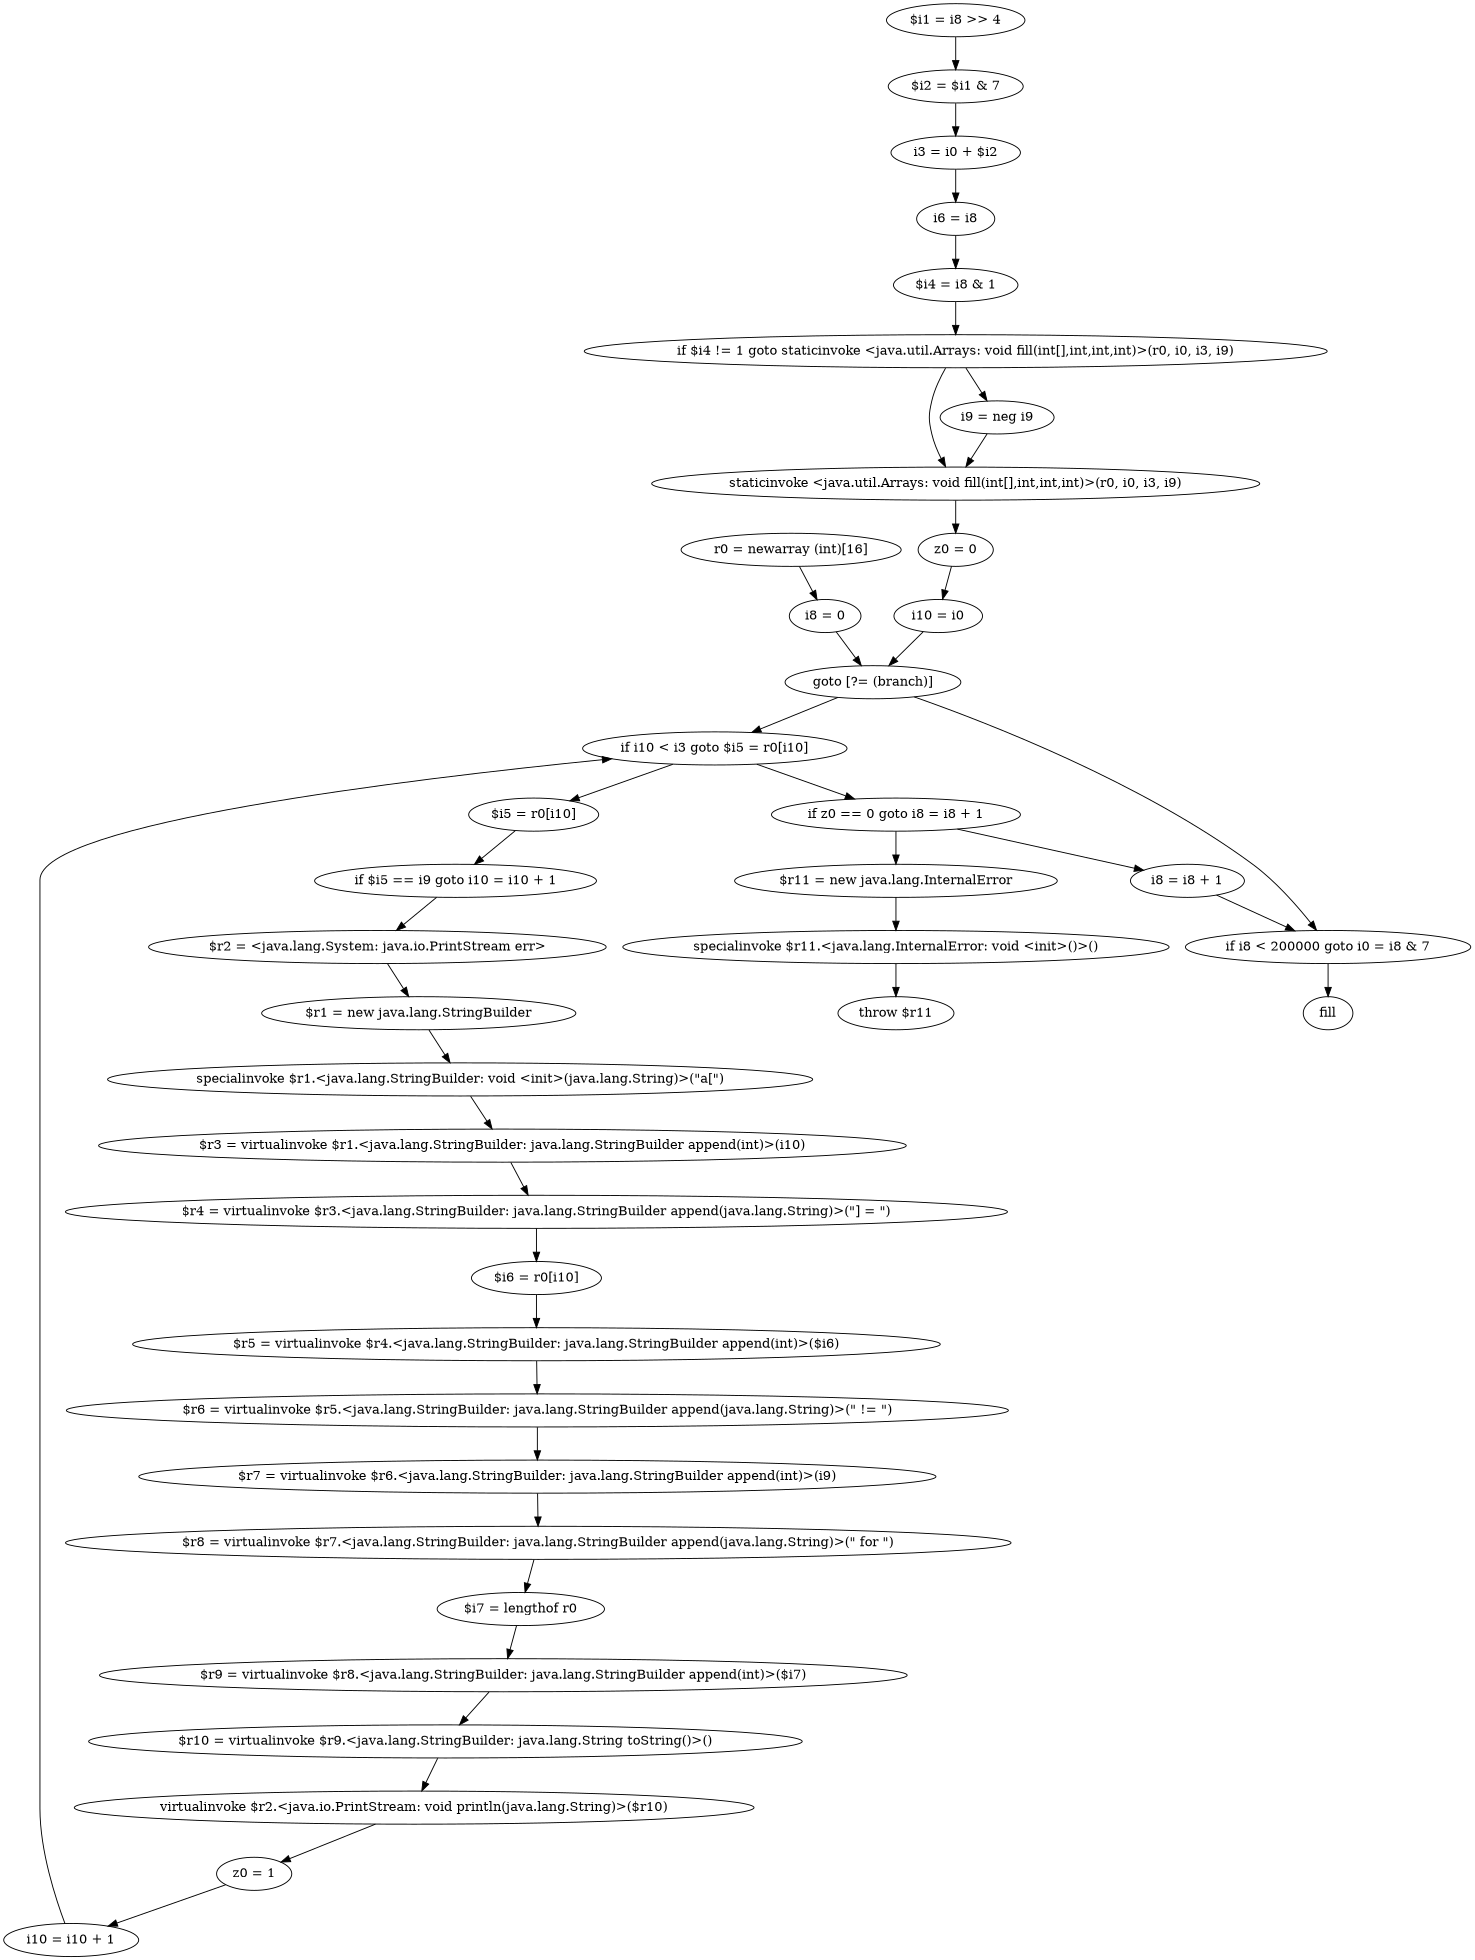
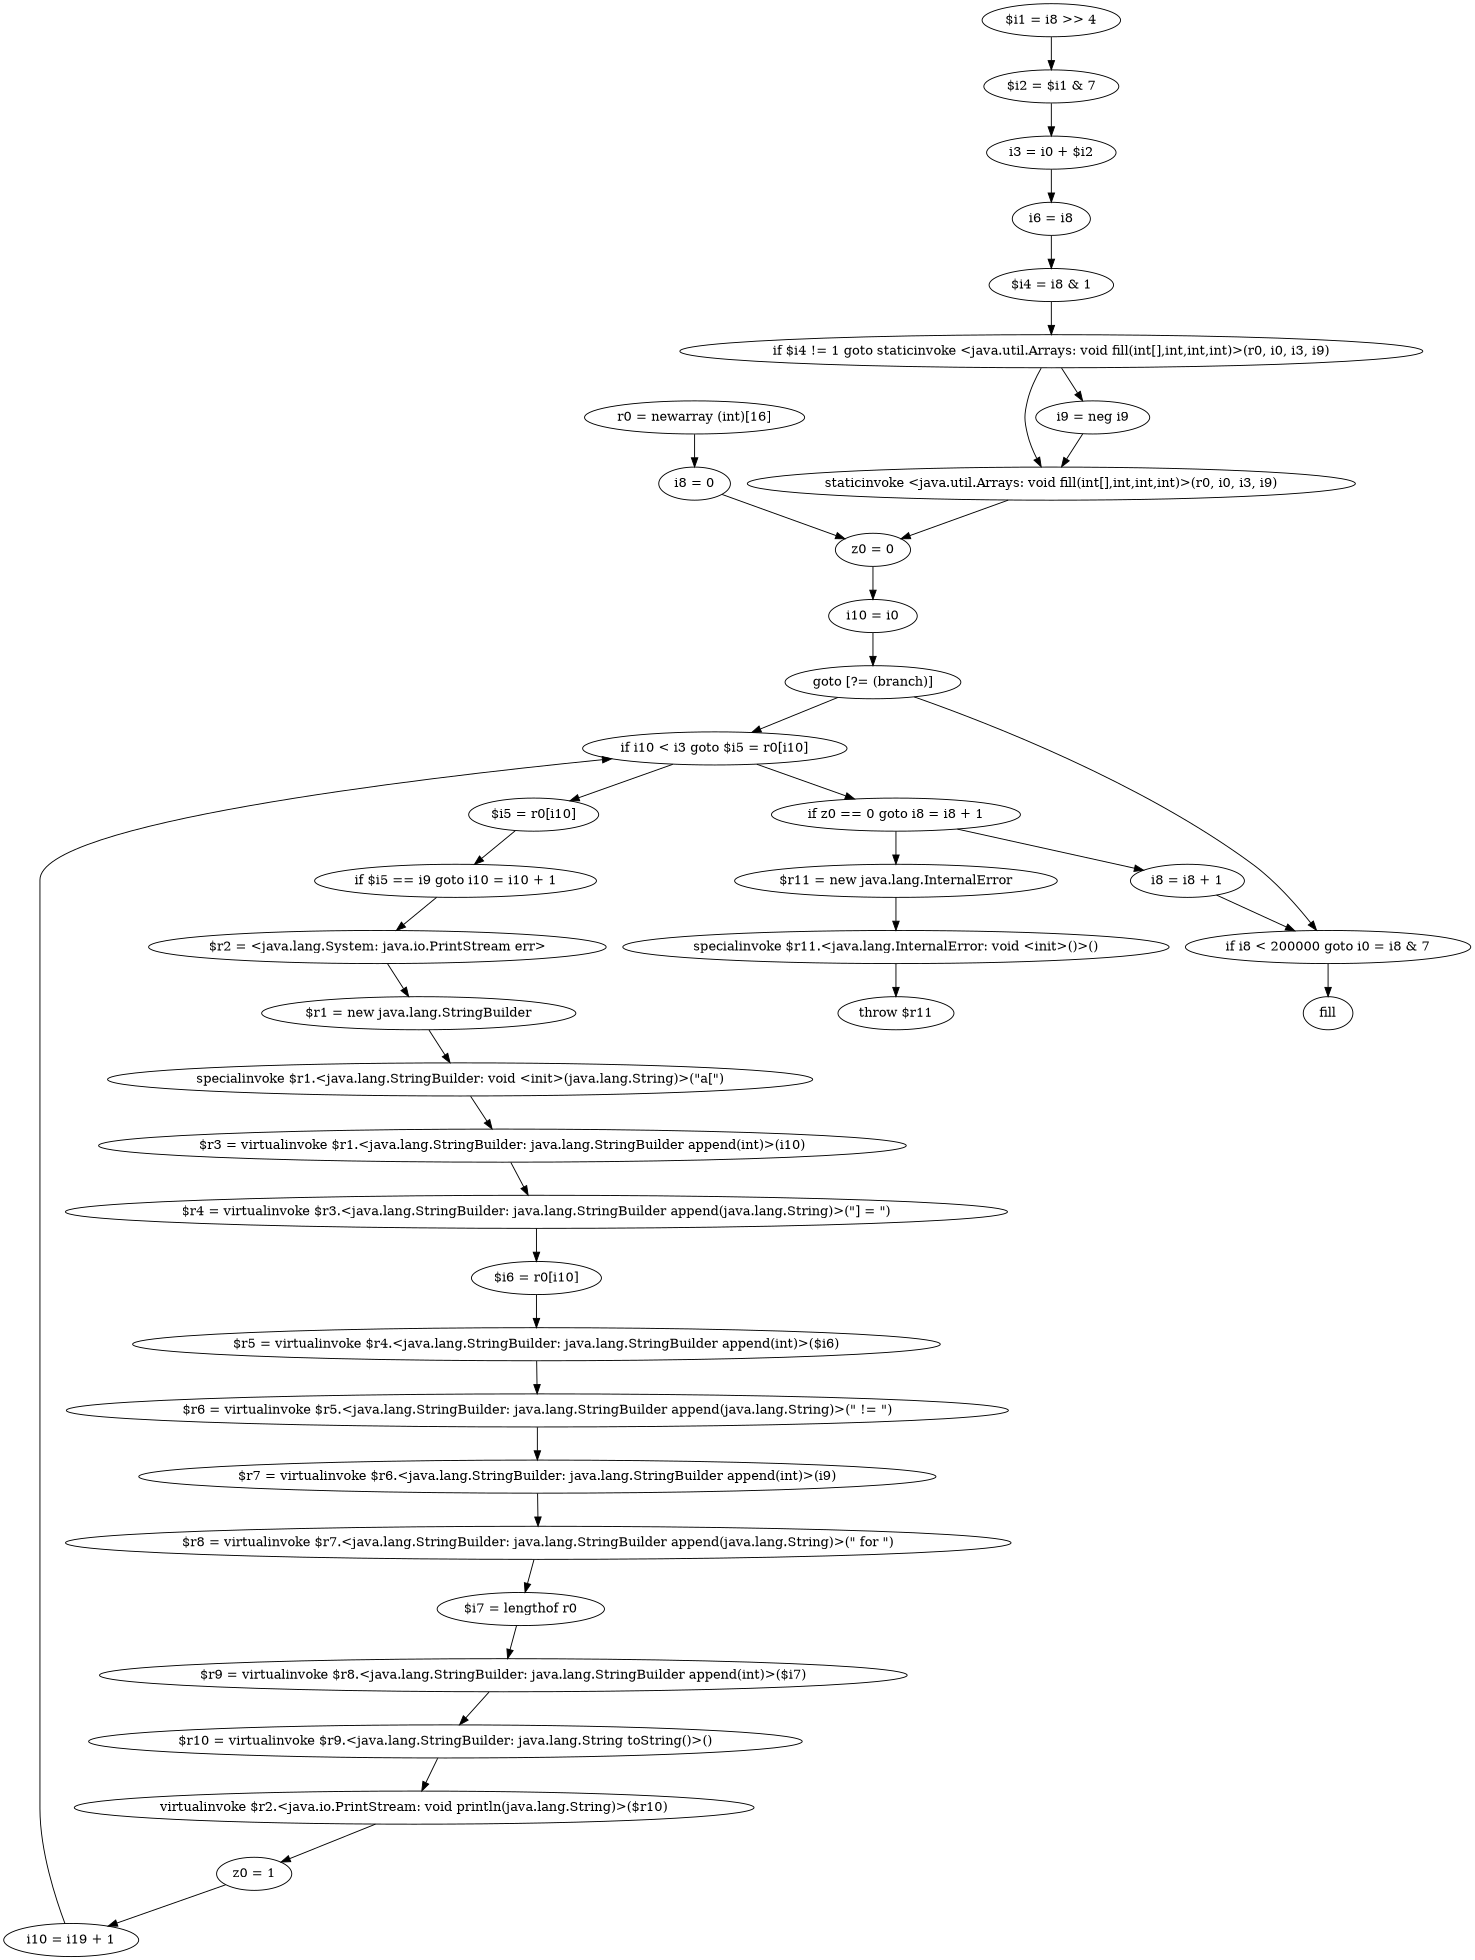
  digraph {
    "r0 = newarray (int)[16]"
    "i8 = 0"
    "goto [?= (branch)]"
    "if i10 < i3 goto $i5 = r0[i10]"
    "if i8 < 200000 goto i0 = i8 & 7"
    "$i5 = r0[i10]"
    "if z0 == 0 goto i8 = i8 + 1"
    n8 [label=fill]
    "$i1 = i8 >> 4"
    "$i2 = $i1 & 7"
    "i3 = i0 + $i2"
    n12 [label="i6 = i8"]
    "$i4 = i8 & 1"
    "if $i4 != 1 goto staticinvoke <java.util.Arrays: void fill(int[],int,int,int)>(r0, i0, i3, i9)"
    "i9 = neg i9"
    "staticinvoke <java.util.Arrays: void fill(int[],int,int,int)>(r0, i0, i3, i9)"
    "z0 = 0"
    "i10 = i0"
    "if $i5 == i9 goto i10 = i10 + 1"
    "$r2 = <java.lang.System: java.io.PrintStream err>"
    "$r1 = new java.lang.StringBuilder"
-   "i10 = i10 + 1"
+   "i10 = i10 + 1" [label="i10 = i19 + 1"]
    "specialinvoke $r1.<java.lang.StringBuilder: void <init>(java.lang.String)>(\"a[\")"
    "$r3 = virtualinvoke $r1.<java.lang.StringBuilder: java.lang.StringBuilder append(int)>(i10)"
    "$r4 = virtualinvoke $r3.<java.lang.StringBuilder: java.lang.StringBuilder append(java.lang.String)>(\"] = \")"
    "$i6 = r0[i10]"
    "$r5 = virtualinvoke $r4.<java.lang.StringBuilder: java.lang.StringBuilder append(int)>($i6)"
    "$r6 = virtualinvoke $r5.<java.lang.StringBuilder: java.lang.StringBuilder append(java.lang.String)>(\" != \")"
    "$r7 = virtualinvoke $r6.<java.lang.StringBuilder: java.lang.StringBuilder append(int)>(i9)"
    "$r8 = virtualinvoke $r7.<java.lang.StringBuilder: java.lang.StringBuilder append(java.lang.String)>(\" for \")"
    "$i7 = lengthof r0"
    "$r9 = virtualinvoke $r8.<java.lang.StringBuilder: java.lang.StringBuilder append(int)>($i7)"
    "$r10 = virtualinvoke $r9.<java.lang.StringBuilder: java.lang.String toString()>()"
    "virtualinvoke $r2.<java.io.PrintStream: void println(java.lang.String)>($r10)"
    "z0 = 1"
    "$r11 = new java.lang.InternalError"
    "i8 = i8 + 1"
    "specialinvoke $r11.<java.lang.InternalError: void <init>()>()"
    "throw $r11"
    "r0 = newarray (int)[16]" -> "i8 = 0"
-   "i8 = 0" -> "goto [?= (branch)]"
+   "i8 = 0" -> "z0 = 0"
    "goto [?= (branch)]" -> "if i10 < i3 goto $i5 = r0[i10]"
    "goto [?= (branch)]" -> "if i8 < 200000 goto i0 = i8 & 7"
    "if i10 < i3 goto $i5 = r0[i10]" -> "$i5 = r0[i10]"
    "if i10 < i3 goto $i5 = r0[i10]" -> "if z0 == 0 goto i8 = i8 + 1"
    "if i8 < 200000 goto i0 = i8 & 7" -> n8
    "$i5 = r0[i10]" -> "if $i5 == i9 goto i10 = i10 + 1"
    "if z0 == 0 goto i8 = i8 + 1" -> "$r11 = new java.lang.InternalError"
    "if z0 == 0 goto i8 = i8 + 1" -> "i8 = i8 + 1"
    "$i1 = i8 >> 4" -> "$i2 = $i1 & 7"
    "$i2 = $i1 & 7" -> "i3 = i0 + $i2"
    "i3 = i0 + $i2" -> n12
    n12 -> "$i4 = i8 & 1"
    "$i4 = i8 & 1" -> "if $i4 != 1 goto staticinvoke <java.util.Arrays: void fill(int[],int,int,int)>(r0, i0, i3, i9)"
    "if $i4 != 1 goto staticinvoke <java.util.Arrays: void fill(int[],int,int,int)>(r0, i0, i3, i9)" -> "i9 = neg i9"
    "if $i4 != 1 goto staticinvoke <java.util.Arrays: void fill(int[],int,int,int)>(r0, i0, i3, i9)" -> "staticinvoke <java.util.Arrays: void fill(int[],int,int,int)>(r0, i0, i3, i9)"
    "i9 = neg i9" -> "staticinvoke <java.util.Arrays: void fill(int[],int,int,int)>(r0, i0, i3, i9)"
    "staticinvoke <java.util.Arrays: void fill(int[],int,int,int)>(r0, i0, i3, i9)" -> "z0 = 0"
    "z0 = 0" -> "i10 = i0"
    "i10 = i0" -> "goto [?= (branch)]"
    "if $i5 == i9 goto i10 = i10 + 1" -> "$r2 = <java.lang.System: java.io.PrintStream err>"
    "$r2 = <java.lang.System: java.io.PrintStream err>" -> "$r1 = new java.lang.StringBuilder"
    "$r1 = new java.lang.StringBuilder" -> "specialinvoke $r1.<java.lang.StringBuilder: void <init>(java.lang.String)>(\"a[\")"
    "i10 = i10 + 1" -> "if i10 < i3 goto $i5 = r0[i10]"
    "specialinvoke $r1.<java.lang.StringBuilder: void <init>(java.lang.String)>(\"a[\")" -> "$r3 = virtualinvoke $r1.<java.lang.StringBuilder: java.lang.StringBuilder append(int)>(i10)"
    "$r3 = virtualinvoke $r1.<java.lang.StringBuilder: java.lang.StringBuilder append(int)>(i10)" -> "$r4 = virtualinvoke $r3.<java.lang.StringBuilder: java.lang.StringBuilder append(java.lang.String)>(\"] = \")"
    "$r4 = virtualinvoke $r3.<java.lang.StringBuilder: java.lang.StringBuilder append(java.lang.String)>(\"] = \")" -> "$i6 = r0[i10]"
    "$i6 = r0[i10]" -> "$r5 = virtualinvoke $r4.<java.lang.StringBuilder: java.lang.StringBuilder append(int)>($i6)"
    "$r5 = virtualinvoke $r4.<java.lang.StringBuilder: java.lang.StringBuilder append(int)>($i6)" -> "$r6 = virtualinvoke $r5.<java.lang.StringBuilder: java.lang.StringBuilder append(java.lang.String)>(\" != \")"
    "$r6 = virtualinvoke $r5.<java.lang.StringBuilder: java.lang.StringBuilder append(java.lang.String)>(\" != \")" -> "$r7 = virtualinvoke $r6.<java.lang.StringBuilder: java.lang.StringBuilder append(int)>(i9)"
    "$r7 = virtualinvoke $r6.<java.lang.StringBuilder: java.lang.StringBuilder append(int)>(i9)" -> "$r8 = virtualinvoke $r7.<java.lang.StringBuilder: java.lang.StringBuilder append(java.lang.String)>(\" for \")"
    "$r8 = virtualinvoke $r7.<java.lang.StringBuilder: java.lang.StringBuilder append(java.lang.String)>(\" for \")" -> "$i7 = lengthof r0"
    "$i7 = lengthof r0" -> "$r9 = virtualinvoke $r8.<java.lang.StringBuilder: java.lang.StringBuilder append(int)>($i7)"
    "$r9 = virtualinvoke $r8.<java.lang.StringBuilder: java.lang.StringBuilder append(int)>($i7)" -> "$r10 = virtualinvoke $r9.<java.lang.StringBuilder: java.lang.String toString()>()"
    "$r10 = virtualinvoke $r9.<java.lang.StringBuilder: java.lang.String toString()>()" -> "virtualinvoke $r2.<java.io.PrintStream: void println(java.lang.String)>($r10)"
    "virtualinvoke $r2.<java.io.PrintStream: void println(java.lang.String)>($r10)" -> "z0 = 1"
    "z0 = 1" -> "i10 = i10 + 1"
    "$r11 = new java.lang.InternalError" -> "specialinvoke $r11.<java.lang.InternalError: void <init>()>()"
    "i8 = i8 + 1" -> "if i8 < 200000 goto i0 = i8 & 7"
    "specialinvoke $r11.<java.lang.InternalError: void <init>()>()" -> "throw $r11"
  }
